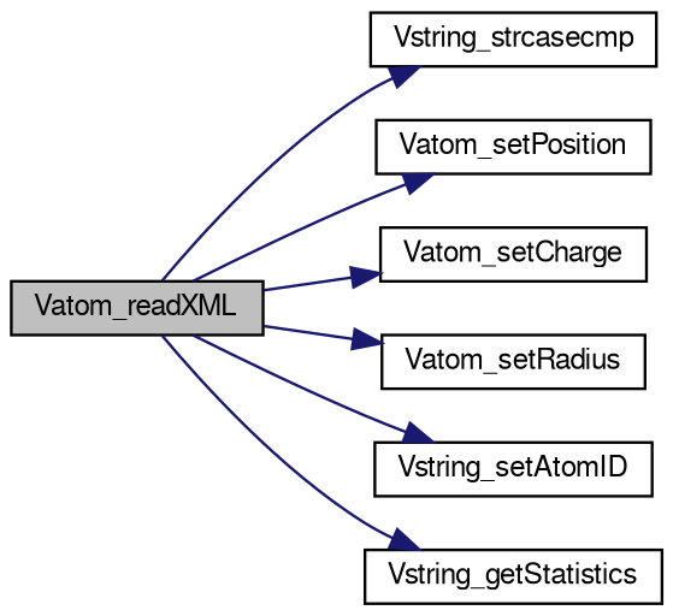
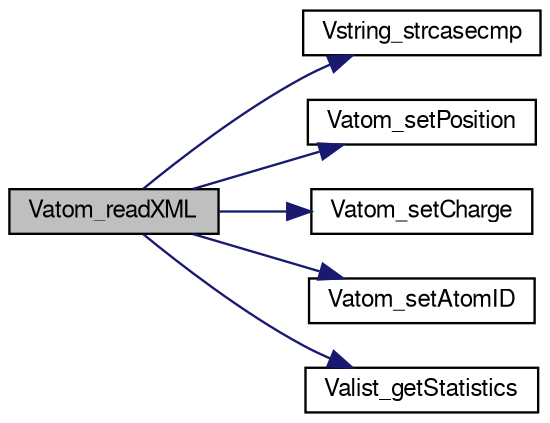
  digraph {
    rankdir=LR
    node [color=black fillcolor=white fontname=FreeSans fontsize=10 shape=record style=filled]
    edge [color=midnightblue fontname=FreeSans fontsize=10 labelfontname=FreeSans labelfontsize=10 style=solid]
    n1 [fillcolor=grey75 fontcolor=black height=0.2 label=Vatom_readXML width=0.4]
    n2 [height=0.2 label=Vstring_strcasecmp width=0.4]
    n3 [height=0.2 label=Vatom_setPosition width=0.4]
    n4 [height=0.2 label=Vatom_setCharge width=0.4]
-   n5 [height=0.2 label=Vatom_setRadius width=0.4]
-   n6 [height=0.2 label=Vstring_setAtomID width=0.4]
-   n7 [height=0.2 label=Vstring_getStatistics width=0.4]
+   n6 [height=0.2 label=Vatom_setAtomID width=0.4]
+   n7 [height=0.2 label=Valist_getStatistics width=0.4]
    n1 -> n2
    n1 -> n3
    n1 -> n4
-   n1 -> n5
    n1 -> n6
    n1 -> n7
  }
